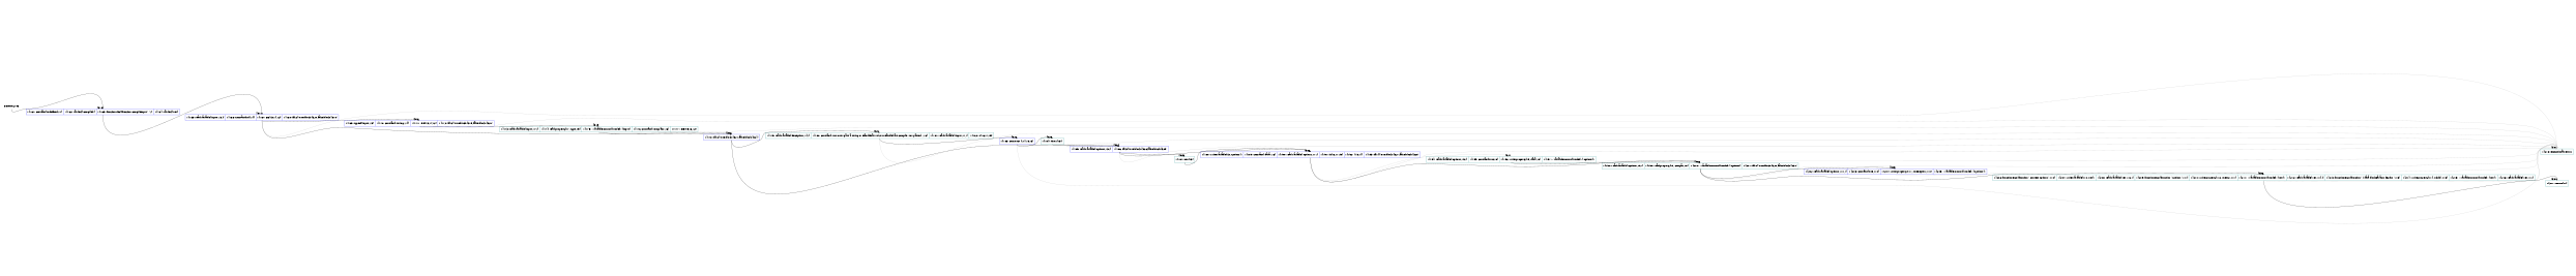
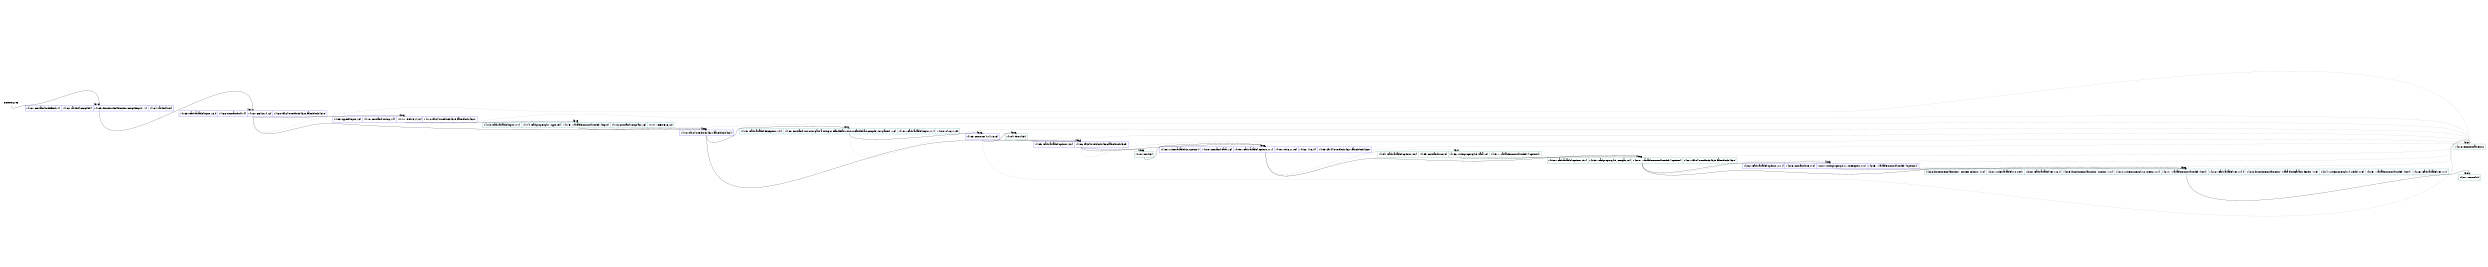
  digraph {
    rankdir=LR
    node [color=teal shape=record]
    edge [headport=n tailport=s]
    n1 [label=BB_entry186 shape=none]
    n2 [color=blue label="{14161: constant[undefined,v1]|14162: vardecl['compiled']|14163: function-decl[function compileInput ( ),-]|14164: vardecl['ret']}"]
    n3 [color=blue label="{14165: read-variable['input',v3,-]|14166: constant[null,v4]|14167: ==[v3,v4,v2]|14168: if[v2](true-block:4320,false-block:4318)}"]
    n4 [color=blue label="{14178: if[v2](true-block:4321,false-block:4324)}"]
    n5 [color=blue label="{14169: typeof['input',v3]|14170: constant[\"string\",v4]|14171: !==[v3,v4,v2]|14172: if[v2](true-block:4319,false-block:4320)}"]
    n6 [label="{14218: exceptional-return}"]
    n7 [label="{14179: read-variable['Exception',v4,-]|14180: constant[\"You must pass a string or Handlebars AST to Handlebars.compile. You passed \",v6]|14181: read-variable['input',v7,-]|14182: +[v6,v7,v5]}"]
    n8 [color=blue label="{14185: read-variable['options',v3,-]|14186: if[v3](true-block:4326,false-block:4325)}"]
    n9 [label="{14173: read-variable['input',v7,-]|14174: read-property[v7,'type',v5]|14175: \<variable-non-null-undef\>['input']|14176: constant[\"Program\",v6]|14177: !==[v5,v6,v2]}"]
    n10 [color=blue label="{14183: construct [-,v4,v5,v3]}"]
    n11 [color=blue label="{14188: write-variable[v3,'options']*|14189: constant[\"data\",v6]|14190: read-variable['options',v7,-]|14191: in[v6,v7,v5]|14192: ![v5,v4]|14193: if[v4](true-block:4327,false-block:4328)}"]
    n12 [label="{14187: new[v3]}"]
    n13 [label="{14184: throw[v3]*}"]
    n14 [label="{14194: read-variable['options',v9,-]|14195: constant[true,v8]|14196: write-property[v9,'data',v8]|14197: \<variable-non-null-undef\>['options']*}"]
    n15 [label="{14198: read-variable['options',v9,-]|14199: read-property[v9,'compat',v8]|14200: \<variable-non-null-undef\>['options']|14201: if[v8](true-block:4329,false-block:4330)}"]
    n16 [color=blue label="{14202: read-variable['options',v11,-]|14203: constant[true,v10]|14204: write-property[v11,'useDepths',v10]|14205: \<variable-non-null-undef\>['options']*}"]
    n17 [label="{14206: function-expr[function ( context options ),v10]|14207: write-variable[v10,'ret']*|14208: read-variable['ret',v12,-]|14209: function-expr[function ( options ),v11]|14210: write-property[v12,'_setup',v11]|14211: \<variable-non-null-undef\>['ret']*|14212: read-variable['ret',v14,-]|14213: function-expr[function ( i data blockParams depths ),v13]|14214: write-property[v14,'_child',v13]|14215: \<variable-non-null-undef\>['ret']*|14216: read-variable['ret',v1,-]}"]
    n18 [label="{14217: return[v1]}"]
    n1 -> n2 [headlabel="    4316"]
    n2 -> n3 [headlabel="      4317"]
    n3 -> n4 [headlabel="      4320"]
    n3 -> n5 [headlabel="      4318"]
    n3 -> n6 [color=gray headlabel="      4332"]
    n4 -> n7 [headlabel="      4321"]
    n4 -> n8 [headlabel="      4324"]
    n5 -> n6 [color=gray]
    n5 -> n9 [headlabel="      4319"]
    n7 -> n6 [color=gray]
    n7 -> n10 [headlabel="      4322"]
    n8 -> n6 [color=gray]
    n8 -> n11 [headlabel="      4326"]
    n8 -> n12 [headlabel="      4325"]
    n9 -> n4
    n9 -> n6 [color=gray]
    n10 -> n6 [color=gray]
    n10 -> n13 [headlabel="      4323"]
    n11 -> n6 [color=gray]
    n11 -> n14 [color=gray headlabel="      4327"]
    n11 -> n15 [headlabel="      4328"]
    n12 -> n11
    n13 -> n6 [color=gray]
    n13 -> n8
    n14 -> n6 [color=gray]
    n14 -> n15
    n15 -> n6 [color=gray]
    n15 -> n16 [headlabel="      4329"]
    n15 -> n17 [headlabel="      4330"]
    n16 -> n6 [color=gray]
+   n16 -> n17
    n17 -> n6 [color=gray]
    n17 -> n18 [headlabel="      4331"]
  }
